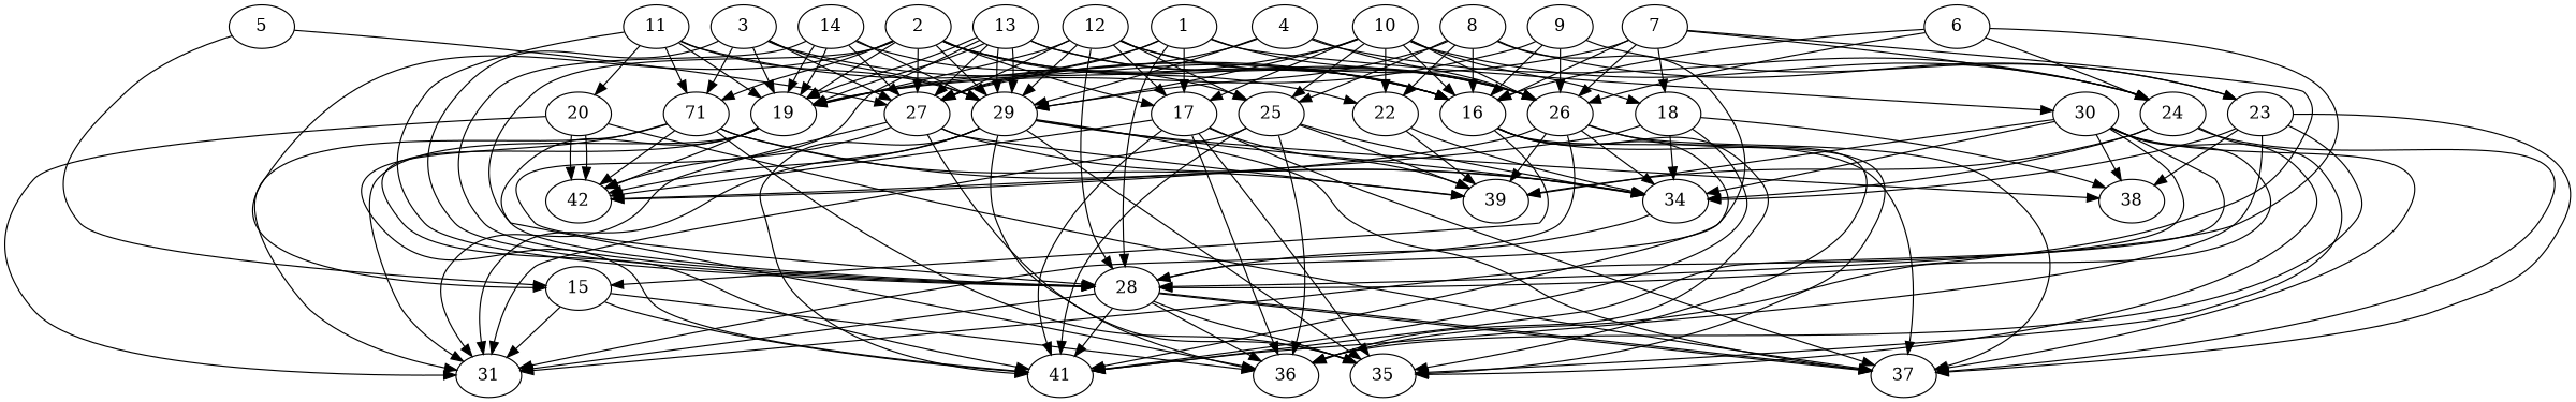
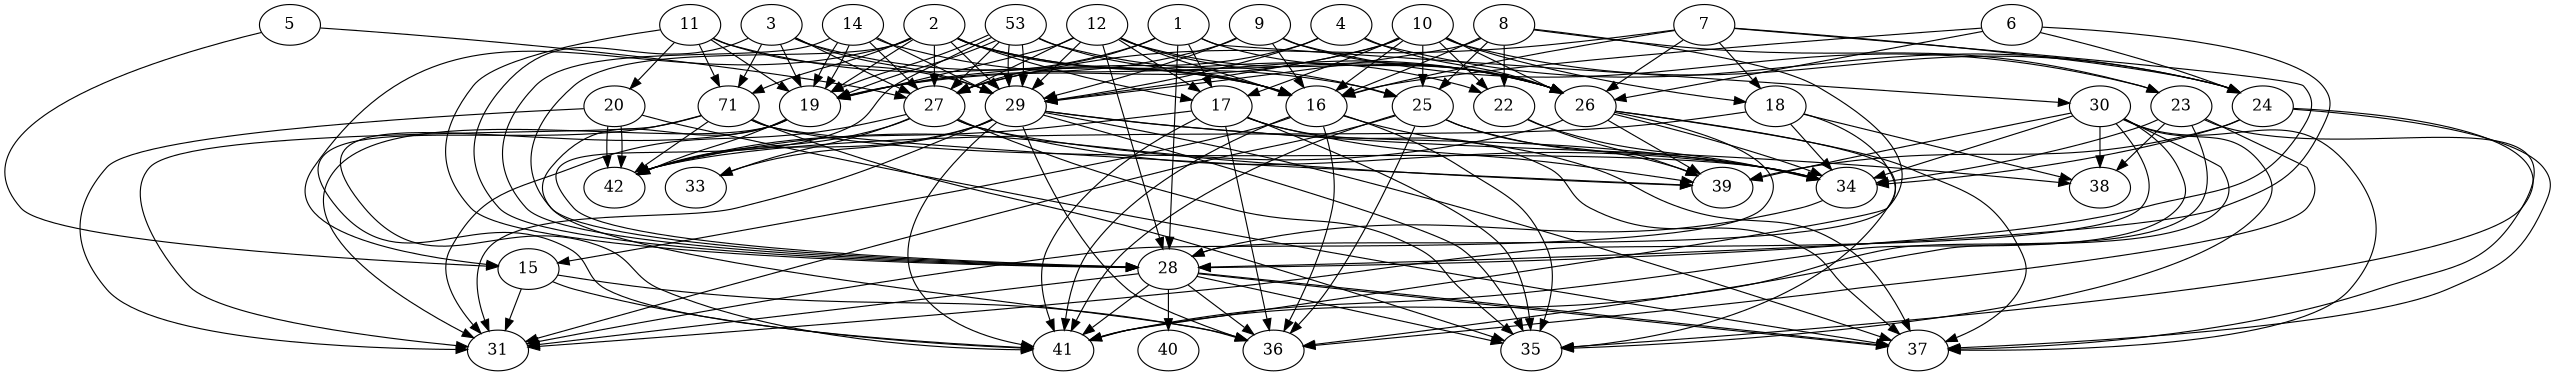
  digraph {
    node [alpha=0.15]
    1 [alpha=0.07 expect_size=1454658260750695]
    17 [expect_size=603558420806111330304]
    19 [alpha=0.17 expect_size=3161484476852076]
    26 [expect_size=102727868961833584]
    27 [alpha=0.03 expect_size=1262758461330423]
    28 [expect_size=903572933937463296000]
    30 [expect_size=102012123339001264]
    36 [expect_size=12087536541088500]
    41 [alpha=0.03 expect_size=10400785254295496]
    35 [expect_size=18664050992381020]
    37 [alpha=0.11 expect_size=108039153148321392]
    39 [alpha=0.03 expect_size=1035800636889794432]
    42 [alpha=0.18 expect_size=698173941265726592]
    31 [alpha=0.10 expect_size=1490422933948284160]
    34 [alpha=0.00 expect_size=1198661722508886016000]
+   33 [alpha=0.07 expect_size=50451673835320320]
+   40 [expect_size=1182774732287362727936]
    38 [alpha=0.08 expect_size=267268153569675296]
    2 [alpha=0.12 expect_size=1368964674591551744]
    15 [alpha=0.06 expect_size=1573966334331299]
    16 [alpha=0.03 expect_size=3803480858797958]
    n22 [alpha=0.05 expect_size=402591026565215 label=71]
    22 [alpha=0.00 expect_size=2468475885986683392]
    29 [alpha=0.04 expect_size=205394392517423936]
    3 [expect_size=28982018660542864]
    4 [alpha=0.12 expect_size=322770310457483]
    24 [alpha=0.05 expect_size=29667706561523072]
    5 [alpha=0.05 expect_size=1115902100615448231936]
    6 [alpha=0.17 expect_size=29309061384844368]
    7 [expect_size=802535842707981467648]
    18 [alpha=0.12 expect_size=1961176302265210765312]
    8 [alpha=0.07 expect_size=102880130695231680]
    23 [alpha=0.12 expect_size=514157357412823488]
    25 [alpha=0.05 expect_size=346806695549911040]
    9 [alpha=0.18 expect_size=2232173806007353344000]
    10 [alpha=0.06 expect_size=1838639161248133]
    11 [alpha=0.14 expect_size=1357961981117650944]
    20 [alpha=0.10 expect_size=38837286930269120]
    12 [alpha=0.05 expect_size=15611597934624574]
-   13 [alpha=0.06 expect_size=13717185413914918]
+   13 [alpha=0.06 expect_size=13717185413914918 label=53]
    14 [alpha=0.18 expect_size=1718538294504621]
    1 -> 17
    1 -> 19
    1 -> 26
    1 -> 27
    1 -> 28
    1 -> 30
    17 -> 36
    17 -> 41
    17 -> 35
    17 -> 37
    17 -> 39
    17 -> 42
    19 -> 36
    19 -> 41
    19 -> 42
    19 -> 31
    26 -> 35
    26 -> 37
    26 -> 39
    26 -> 42
    26 -> 31
    26 -> 34
    27 -> 35
    27 -> 39
    27 -> 42
    27 -> 31
    27 -> 34
+   27 -> 33
    28 -> 36
    28 -> 41
    28 -> 35
    28 -> 37
    28 -> 37
    28 -> 31
+   28 -> 40
    30 -> 36
    30 -> 41
    30 -> 35
    30 -> 37
    30 -> 39
    30 -> 31
    30 -> 34
    30 -> 38
    34 -> 28
    2 -> 17
    2 -> 19
    2 -> 26
    2 -> 27
    2 -> 28
    2 -> 15
    2 -> 16
    2 -> n22
    2 -> 22
    2 -> 29
    15 -> 36
    15 -> 41
    15 -> 31
    16 -> 36
    16 -> 41
    16 -> 35
    16 -> 37
    16 -> 15
    n22 -> 41
    n22 -> 35
    n22 -> 39
    n22 -> 42
    n22 -> 31
    n22 -> 34
    22 -> 39
    22 -> 34
    29 -> 36
    29 -> 41
    29 -> 35
    29 -> 37
    29 -> 42
    29 -> 31
    29 -> 34
+   29 -> 33
    29 -> 38
    3 -> 19
    3 -> 27
    3 -> 28
    3 -> 16
    3 -> n22
    3 -> 29
    4 -> 26
    4 -> 27
    4 -> 29
    4 -> 24
    24 -> 35
    24 -> 37
    24 -> 39
    24 -> 34
    5 -> 27
    5 -> 15
    6 -> 26
    6 -> 28
    6 -> 16
    6 -> 24
    7 -> 26
    7 -> 27
    7 -> 28
    7 -> 16
    7 -> 24
    7 -> 18
    18 -> 41
    18 -> 42
    18 -> 34
    18 -> 38
    8 -> 28
    8 -> 16
    8 -> 22
    8 -> 29
    8 -> 23
    8 -> 25
    23 -> 36
    23 -> 41
    23 -> 37
    23 -> 34
    23 -> 38
    25 -> 36
    25 -> 41
    25 -> 39
    25 -> 31
    25 -> 34
    9 -> 19
    9 -> 26
    9 -> 16
+   9 -> 29
    9 -> 23
    10 -> 17
    10 -> 19
    10 -> 26
    10 -> 16
    10 -> 22
    10 -> 29
    10 -> 24
    10 -> 18
    10 -> 25
    11 -> 19
    11 -> 28
    11 -> 16
    11 -> n22
    11 -> 29
    11 -> 20
    20 -> 37
    20 -> 42
    20 -> 42
    20 -> 31
    12 -> 17
    12 -> 19
    12 -> 26
    12 -> 27
    12 -> 28
    12 -> 16
    12 -> 29
    12 -> 25
    13 -> 19
    13 -> 19
    13 -> 26
    13 -> 27
    13 -> 28
    13 -> 16
    13 -> 29
    13 -> 29
    14 -> 19
    14 -> 19
    14 -> 27
    14 -> 28
    14 -> 29
    14 -> 25
  }
